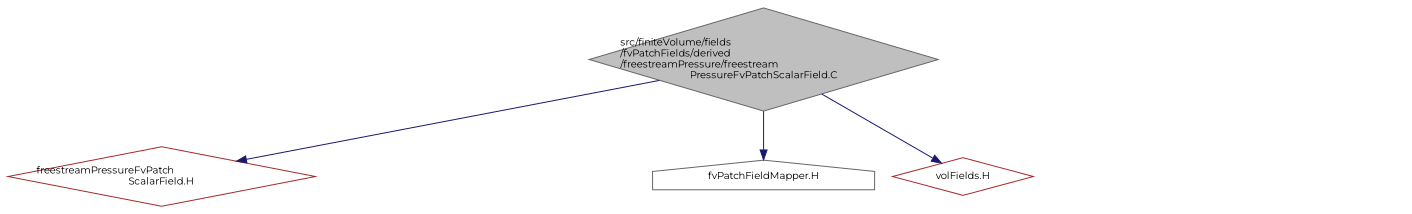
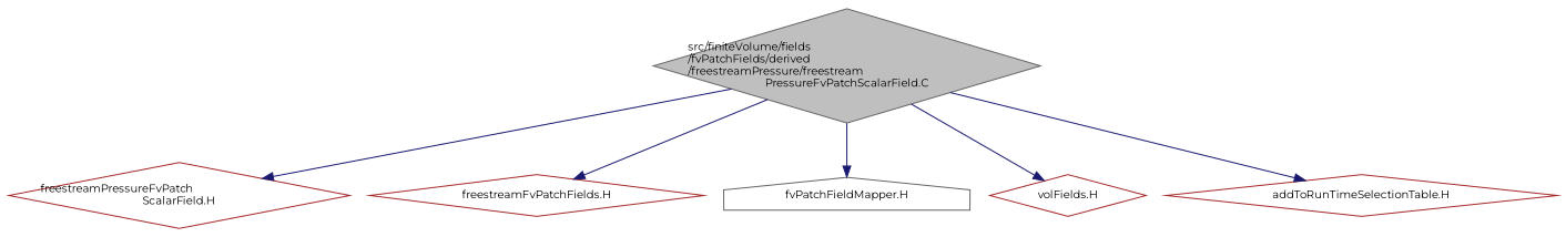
  digraph {
    fontname=Montserrat
    node [color=brown fontname=Montserrat fontsize=10 shape=diamond]
    edge [color=midnightblue fontname=Montserrat fontsize=10 labelfontname=Helvetica labelfontsize=10 style=solid]
    n1 [color=gray40 fillcolor=grey75 fontcolor=black height=0.2 label="src/finiteVolume/fields\l/fvPatchFields/derived\l/freestreamPressure/freestream\lPressureFvPatchScalarField.C" style=filled width=0.4]
    n2 [height=0.2 label="freestreamPressureFvPatch\lScalarField.H" width=0.4]
+   n3 [height=0.2 label="freestreamFvPatchFields.H" width=0.4]
    n4 [color=gray40 height=0.2 label="fvPatchFieldMapper.H" shape=house width=0.4]
    n5 [height=0.2 label="volFields.H" width=0.4]
+   n6 [height=0.2 label="addToRunTimeSelectionTable.H" width=0.4]
    n1 -> n2
+   n1 -> n3
    n1 -> n4
    n1 -> n5
+   n1 -> n6
  }
